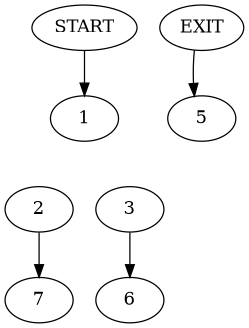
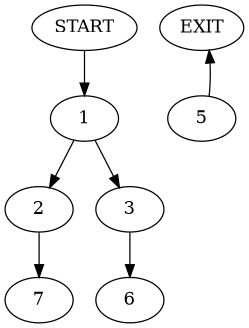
  digraph {
    n1 [label=START]
    1
    2
    3
    n5 [label=EXIT]
    7
    6
    5
    n1 -> 1
+   1 -> 2
+   1 -> 3
    2 -> 7
    3 -> 6
-   n5 -> 5
+   5 -> n5
  }
